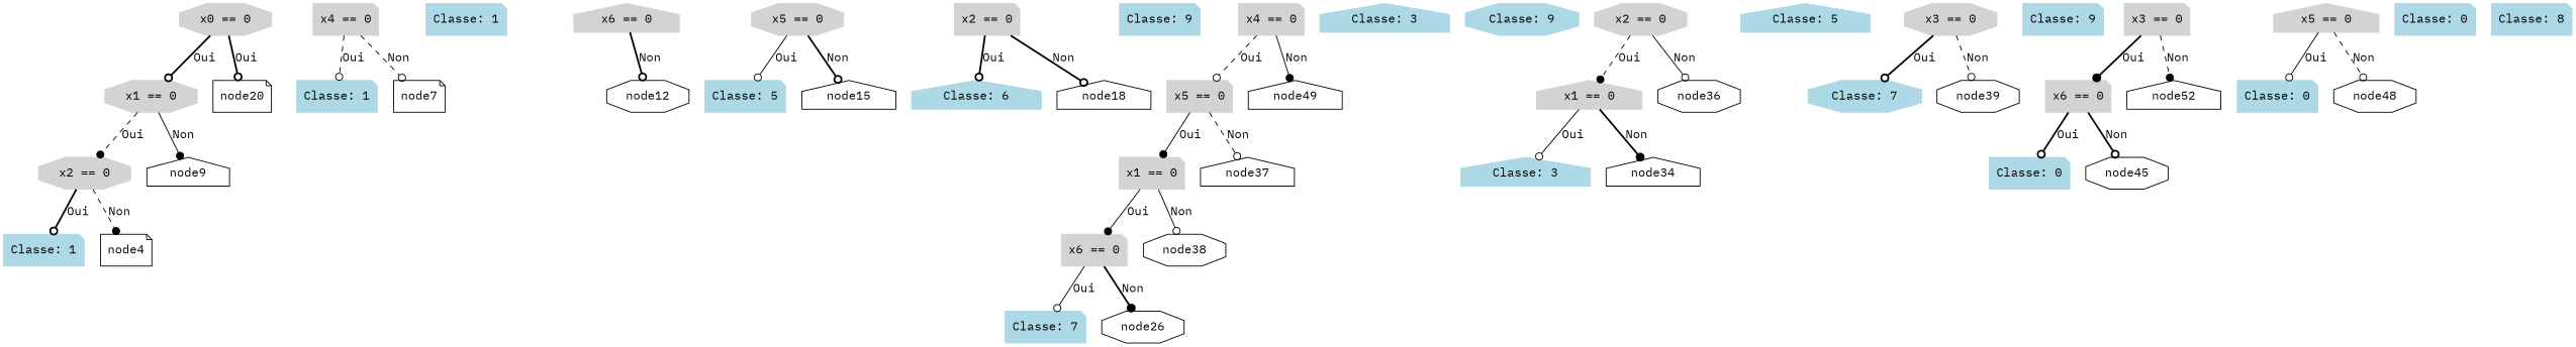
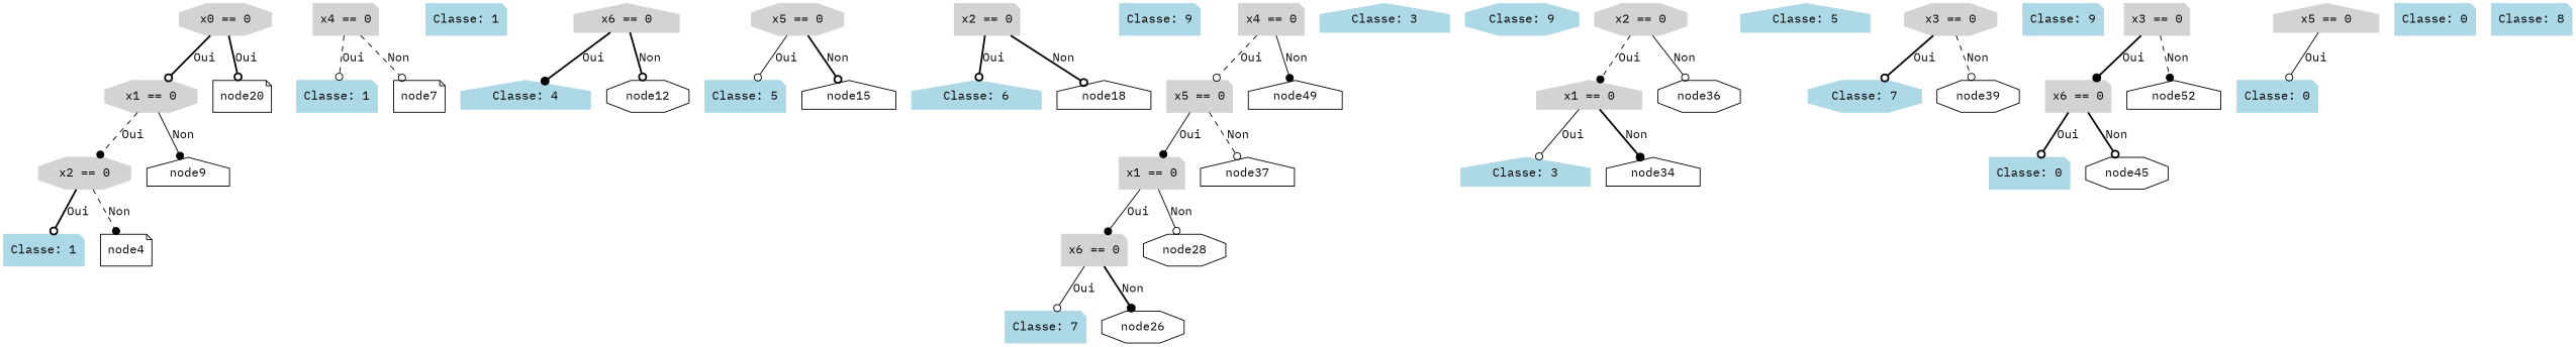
  digraph {
    fontname="IBM Plex Mono"
    node [color=lightblue fontname="IBM Plex Mono" shape=note style=filled]
    edge [arrowhead=odot fontname="IBM Plex Mono" style=bold]
    n1 [color=lightgray label="x0 == 0" shape=octagon]
    n2 [color=lightgray label="x1 == 0" shape=octagon]
    node20 [color="" style=""]
    n4 [color=lightgray label="x2 == 0" shape=octagon]
    node9 [shape=house color="" style=""]
    n6 [label="Classe: 1"]
    node4 [color="" style=""]
    n8 [color=lightgray label="x4 == 0"]
    n9 [label="Classe: 1"]
    node7 [color="" style=""]
    n11 [label="Classe: 1"]
    n12 [color=lightgray label="x6 == 0" shape=house]
+   n13 [label="Classe: 4" shape=house]
    node12 [shape=octagon color="" style=""]
    n15 [color=lightgray label="x5 == 0" shape=octagon]
    n16 [label="Classe: 5"]
    node15 [shape=house color="" style=""]
    n18 [color=lightgray label="x2 == 0"]
    n19 [label="Classe: 6" shape=house]
    node18 [shape=house color="" style=""]
    n21 [label="Classe: 9"]
    n22 [color=lightgray label="x4 == 0"]
    n23 [color=lightgray label="x5 == 0"]
    n24 [label=node49 shape=house color="" style=""]
    n25 [color=lightgray label="x1 == 0"]
    n26 [label=node37 shape=house color="" style=""]
    n27 [color=lightgray label="x6 == 0"]
-   node28 [shape=octagon label=node38 color="" style=""]
+   node28 [shape=octagon color="" style=""]
    n29 [label="Classe: 7"]
    node26 [shape=octagon color="" style=""]
    n31 [label="Classe: 3" shape=house]
    n32 [label="Classe: 9" shape=octagon]
    n33 [color=lightgray label="x2 == 0" shape=octagon]
    n34 [color=lightgray label="x1 == 0" shape=house]
    node36 [shape=octagon color="" style=""]
    n36 [label="Classe: 3" shape=house]
    node34 [shape=house color="" style=""]
    n38 [label="Classe: 5" shape=house]
    n39 [color=lightgray label="x3 == 0" shape=octagon]
    n40 [label="Classe: 7" shape=octagon]
    node39 [shape=octagon color="" style=""]
    n42 [label="Classe: 9"]
    n43 [color=lightgray label="x3 == 0"]
    n44 [color=lightgray label="x6 == 0"]
    n45 [label=node52 shape=house color="" style=""]
    n46 [label="Classe: 0"]
    node45 [shape=octagon color="" style=""]
    n48 [color=lightgray label="x5 == 0" shape=house]
    n49 [label="Classe: 0"]
-   node48 [shape=octagon color="" style=""]
    n51 [label="Classe: 0"]
    n52 [label="Classe: 8"]
    n1 -> n2 [label=Oui]
    n1 -> node20 [label=Oui]
    n2 -> n4 [arrowhead=dot label=Oui style=dashed]
    n2 -> node9 [arrowhead=dot label=Non style=solid]
    n4 -> n6 [label=Oui]
    n4 -> node4 [arrowhead=dot label=Non style=dashed]
    n8 -> n9 [label=Oui style=dashed]
    n8 -> node7 [label=Non style=dashed]
+   n12 -> n13 [arrowhead=dot label=Oui]
    n12 -> node12 [label=Non]
    n15 -> n16 [label=Oui style=solid]
    n15 -> node15 [label=Non]
    n18 -> n19 [label=Oui]
    n18 -> node18 [label=Non]
    n22 -> n23 [label=Oui style=dashed]
    n22 -> n24 [arrowhead=dot label=Non style=solid]
    n23 -> n25 [arrowhead=dot label=Oui style=solid]
    n23 -> n26 [label=Non style=dashed]
    n25 -> n27 [arrowhead=dot label=Oui style=solid]
    n25 -> node28 [label=Non style=solid]
    n27 -> n29 [label=Oui style=solid]
    n27 -> node26 [arrowhead=dot label=Non]
    n33 -> n34 [arrowhead=dot label=Oui style=dashed]
    n33 -> node36 [label=Non style=solid]
    n34 -> n36 [label=Oui style=solid]
    n34 -> node34 [arrowhead=dot label=Non]
    n39 -> n40 [label=Oui]
    n39 -> node39 [label=Non style=dashed]
    n43 -> n44 [arrowhead=dot label=Oui]
    n43 -> n45 [arrowhead=dot label=Non style=dashed]
    n44 -> n46 [label=Oui]
    n44 -> node45 [label=Non]
    n48 -> n49 [label=Oui style=solid]
-   n48 -> node48 [label=Non style=dashed]
  }
